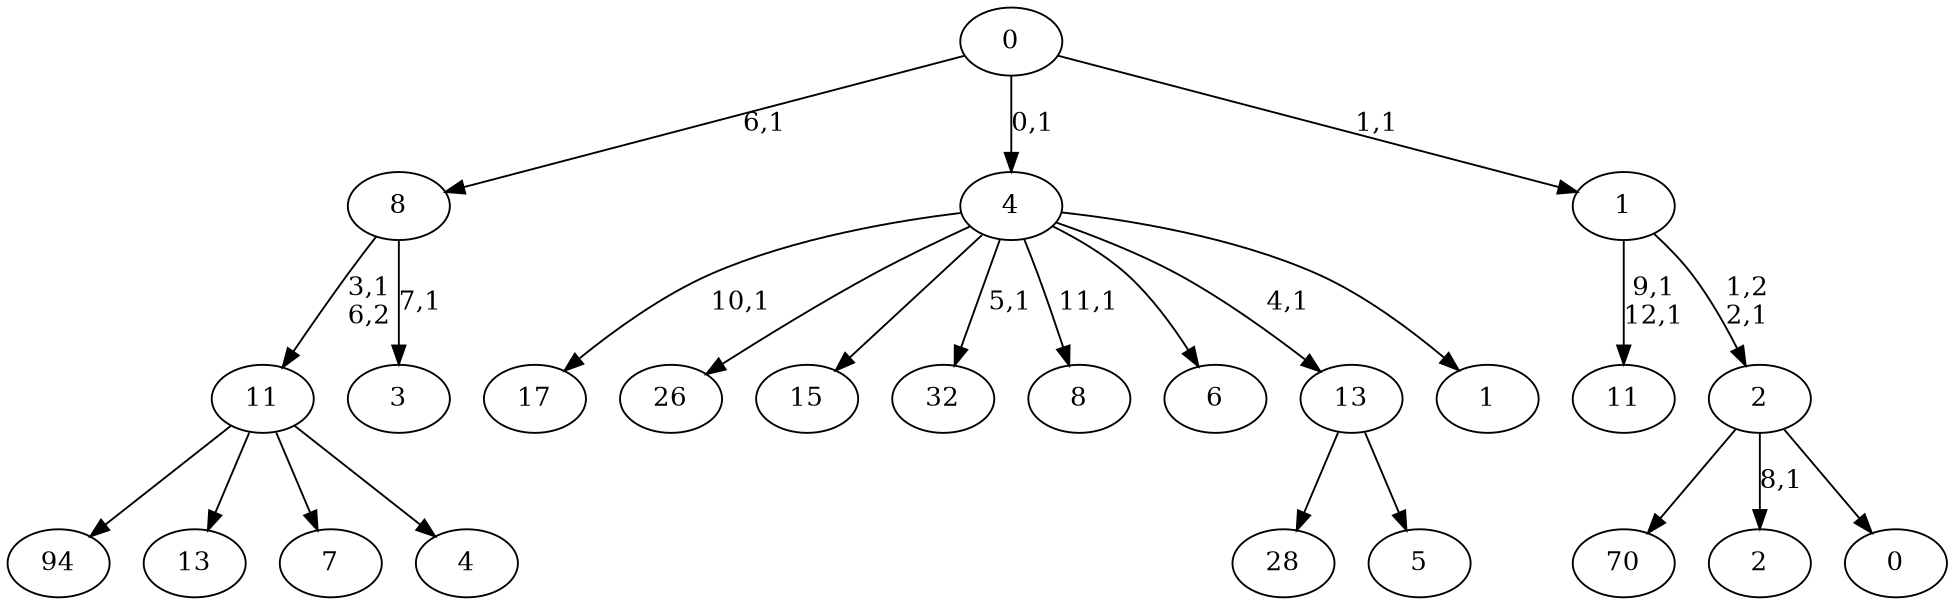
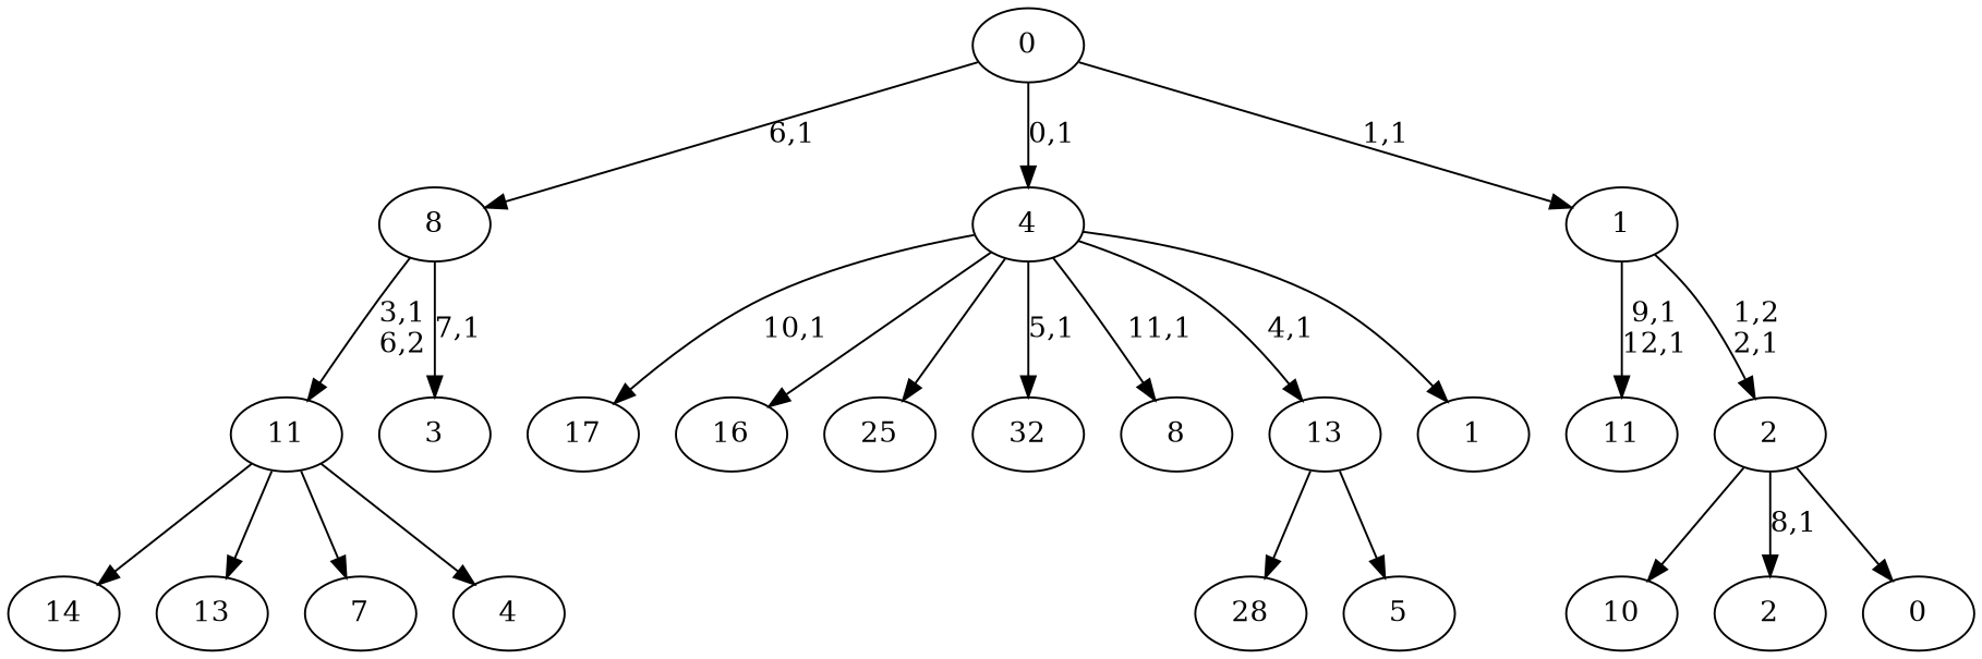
  digraph {
    n1 [label=28]
    n2 [label=17]
-   n3 [label=26]
-   n4 [label=15]
-   n5 [label=94]
+   n3 [label=16]
+   n4 [label=25]
+   n5 [label=14]
    n6 [label=13]
    n7 [label=32]
    n8 [label=11]
-   n9 [label=70]
+   n9 [label=10]
    n10 [label=8]
    n11 [label=7]
-   n12 [label=6]
    n13 [label=5]
    13
    n15 [label=4]
    11
    n17 [label=3]
    8
    n19 [label=2]
    n20 [label=1]
    4
    n22 [label=0]
    2
    1
    0
    13 -> n1
    13 -> n13
    11 -> n5
    11 -> n6
    11 -> n11
    11 -> n15
    8 -> 11 [label="3,1\n6,2"]
    8 -> n17 [label="7,1"]
    4 -> n2 [label="10,1"]
    4 -> n3
    4 -> n4
    4 -> n7 [label="5,1"]
    4 -> n10 [label="11,1"]
-   4 -> n12
    4 -> 13 [label="4,1"]
    4 -> n20
    2 -> n9
    2 -> n19 [label="8,1"]
    2 -> n22
    1 -> n8 [label="9,1\n12,1"]
    1 -> 2 [label="1,2\n2,1"]
    0 -> 8 [label="6,1"]
    0 -> 4 [label="0,1"]
    0 -> 1 [label="1,1"]
  }
